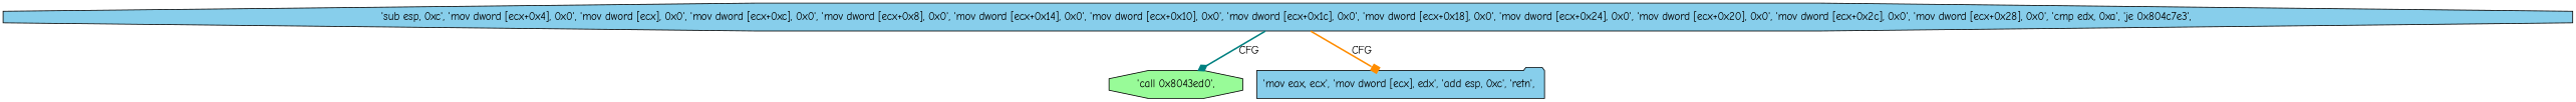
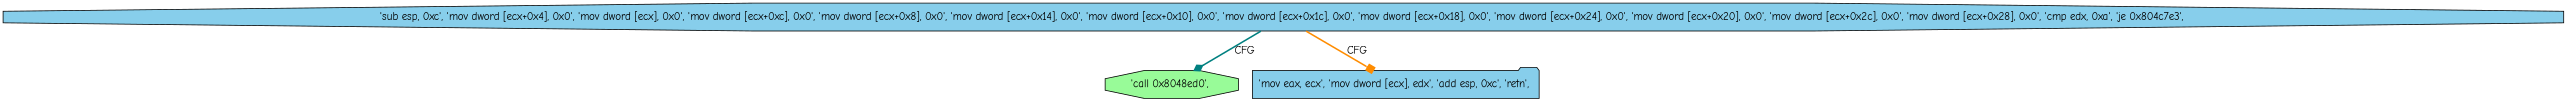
  digraph {
    fontname="Comic Neue"
    node [style=filled fillcolor=skyblue shape=octagon fontname="Comic Neue"]
    edge [style=bold fontname="Comic Neue"]
    n1 [label="'sub esp, 0xc', 'mov dword [ecx+0x4], 0x0', 'mov dword [ecx], 0x0', 'mov dword [ecx+0xc], 0x0', 'mov dword [ecx+0x8], 0x0', 'mov dword [ecx+0x14], 0x0', 'mov dword [ecx+0x10], 0x0', 'mov dword [ecx+0x1c], 0x0', 'mov dword [ecx+0x18], 0x0', 'mov dword [ecx+0x24], 0x0', 'mov dword [ecx+0x20], 0x0', 'mov dword [ecx+0x2c], 0x0', 'mov dword [ecx+0x28], 0x0', 'cmp edx, 0xa', 'je 0x804c7e3', "]
-   n2 [label="'call 0x8043ed0'," fillcolor=palegreen]
+   n2 [label="'call 0x8048ed0', " fillcolor=palegreen]
    n3 [label="'mov eax, ecx', 'mov dword [ecx], edx', 'add esp, 0xc', 'retn', " shape=folder]
    n1 -> n2 [label=CFG color=teal arrowhead=diamond]
    n1 -> n3 [label=CFG color=darkorange arrowhead=box]
  }
